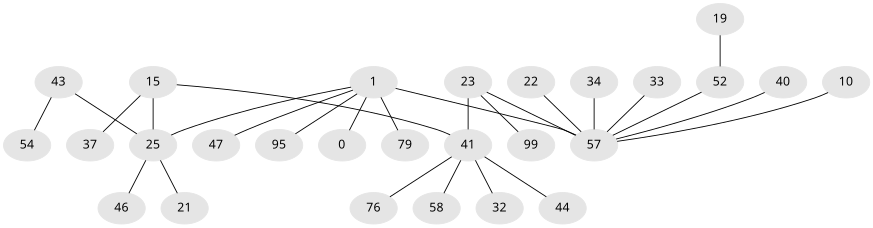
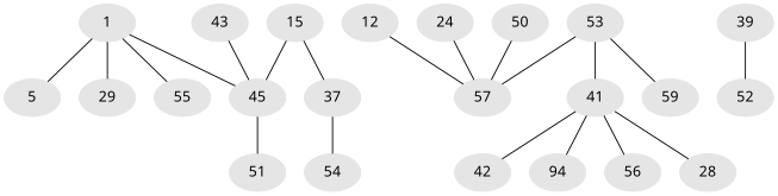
  graph {
    fontname="Noto Sans"
    node [color=gray90 fontname="Noto Sans" style=filled]
    edge [fontname="Noto Sans"]
    1
-   5 [label=0]
-   29 [label=79]
-   45 [super="+16+34+6" label=25]
-   47
-   55 [super="+35" label=95]
+   5
+   29
+   45 [super="+16+34+6"]
+   55 [super="+35"]
    57 [super="+2+48"]
    41 [super="+12+25"]
-   42 [label=32]
-   44
-   56 [super="+38" label=76]
-   58
-   46 [super="+23"]
-   51 [label=21]
+   42
+   44 [label=94]
+   56 [super="+38"]
+   58 [label=28]
+   51
    15
    37
-   22 [super="+21"]
-   24 [label=34]
-   33 [super="+4"]
+   22 [super="+21" label=12]
+   24
    52 [super="+32"]
-   39 [label=19]
-   40 [super="+31+36"]
+   39
    43
    54
-   50 [super="+9" label=10]
-   53 [label=23]
-   59 [super="+28" label=99]
+   50 [super="+9"]
+   53
+   59 [super="+28"]
    1 -- 5
    1 -- 29
    1 -- 45
-   1 -- 47
    1 -- 55
-   1 -- 57 [weight=3]
-   45 -- 46
    45 -- 51
    41 -- 42
    41 -- 44
    41 -- 56
    41 -- 58
    15 -- 45 [weight=2]
-   15 -- 41
    15 -- 37
    22 -- 57
    24 -- 57
-   33 -- 57
-   52 -- 57
    39 -- 52
-   40 -- 57
    43 -- 45
-   43 -- 54
+   37 -- 54
    50 -- 57
    53 -- 57
    53 -- 41 [weight=2]
    53 -- 59
  }
